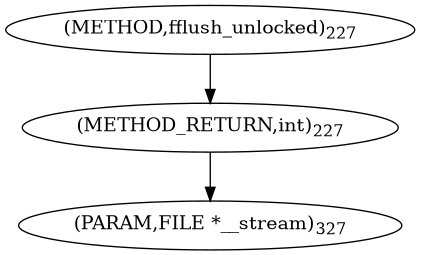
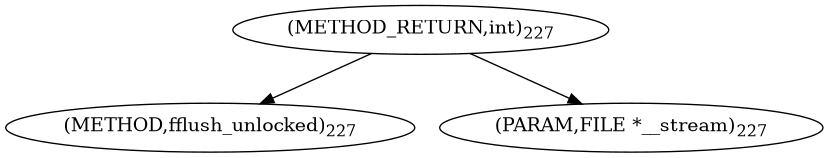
  digraph {
    n1 [label=<(METHOD,fflush_unlocked)<SUB>227</SUB>>]
    n2 [label=<(METHOD_RETURN,int)<SUB>227</SUB>>]
-   n3 [label=<(PARAM,FILE *__stream)<SUB>327</SUB>>]
-   n1 -> n2
+   n3 [label=<(PARAM,FILE *__stream)<SUB>227</SUB>>]
+   n2 -> n1
    n2 -> n3
  }
